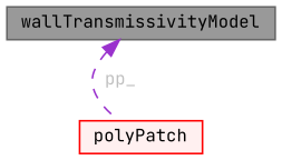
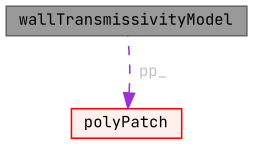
  digraph {
    fontname="JetBrains Mono"
    node [fontname="JetBrains Mono" fontsize=10 shape=box style=filled]
    n1 [color=gray40 fillcolor=grey60 fontcolor=black height=0.2 label=wallTransmissivityModel width=0.4]
    n2 [color=red fillcolor="#FFF0F0" height=0.2 label=polyPatch width=0.4]
-   n1 -> n2 [color=darkorchid3 dir=back fontcolor=grey fontname="JetBrains Mono" fontsize=10 label=" pp_" labelfontname=Helvetica labelfontsize=10 style=dashed]
+   n2 -> n1 [color=darkorchid3 dir=back fontcolor=grey fontname="JetBrains Mono" fontsize=10 label=" pp_" labelfontname=Helvetica labelfontsize=10 style=dashed]
  }
